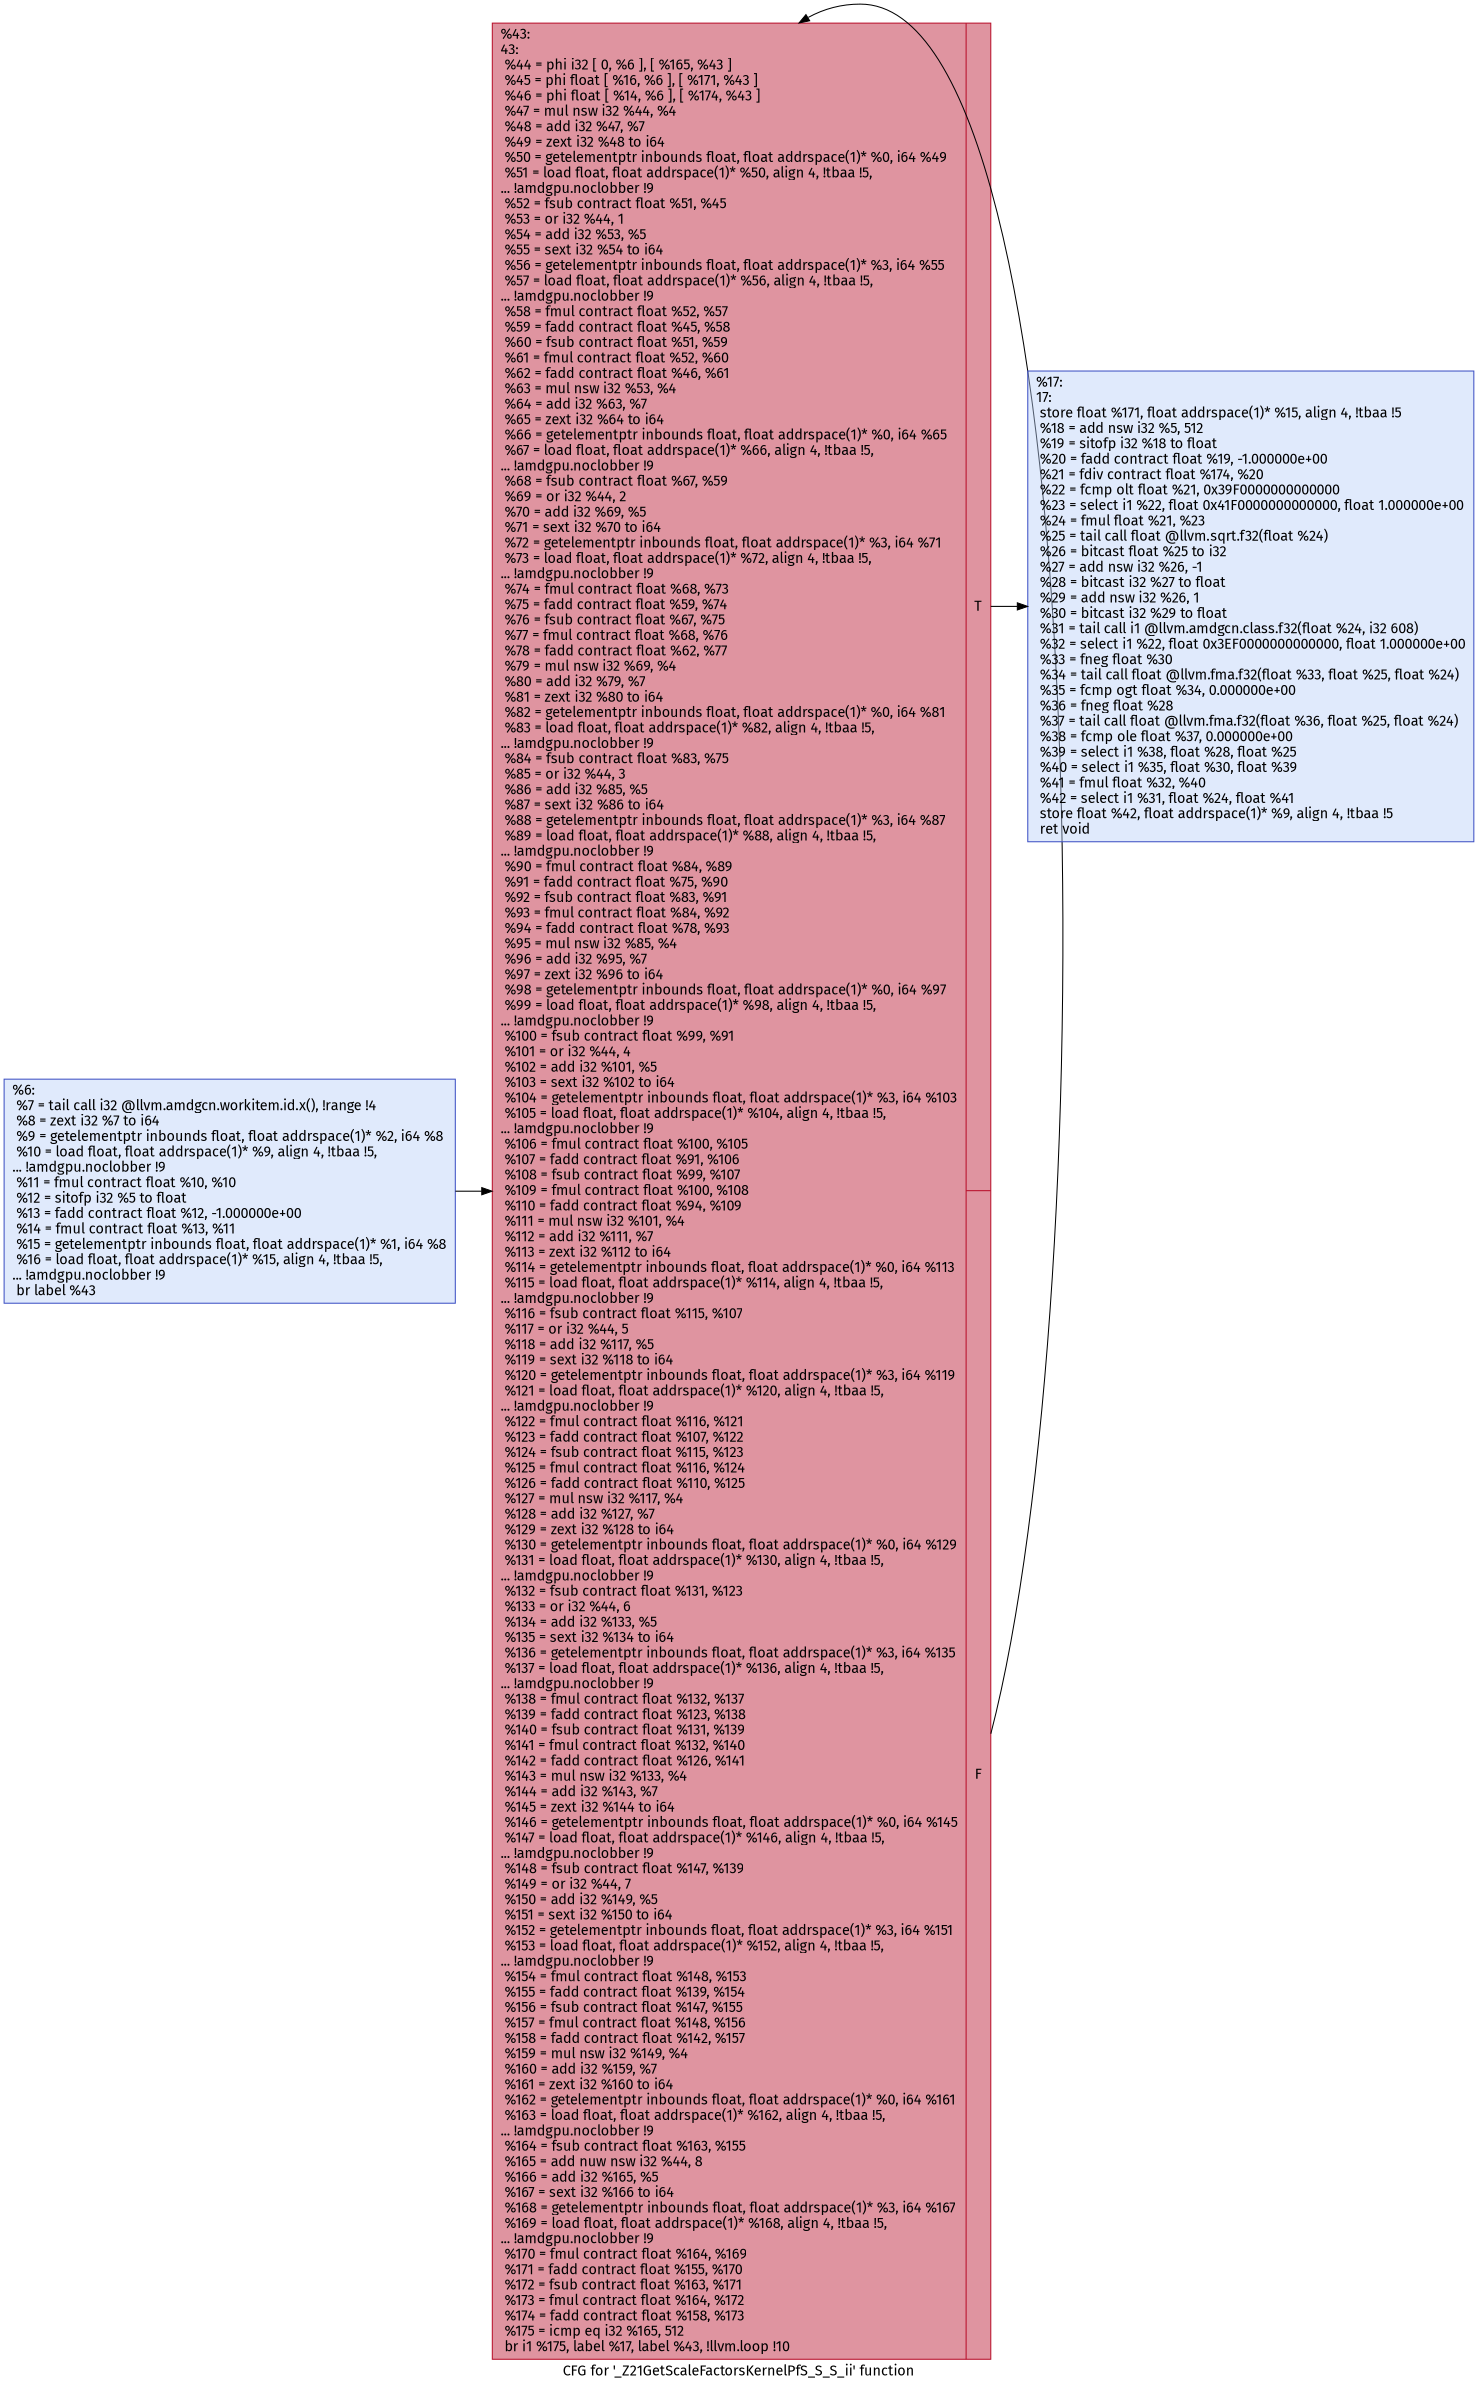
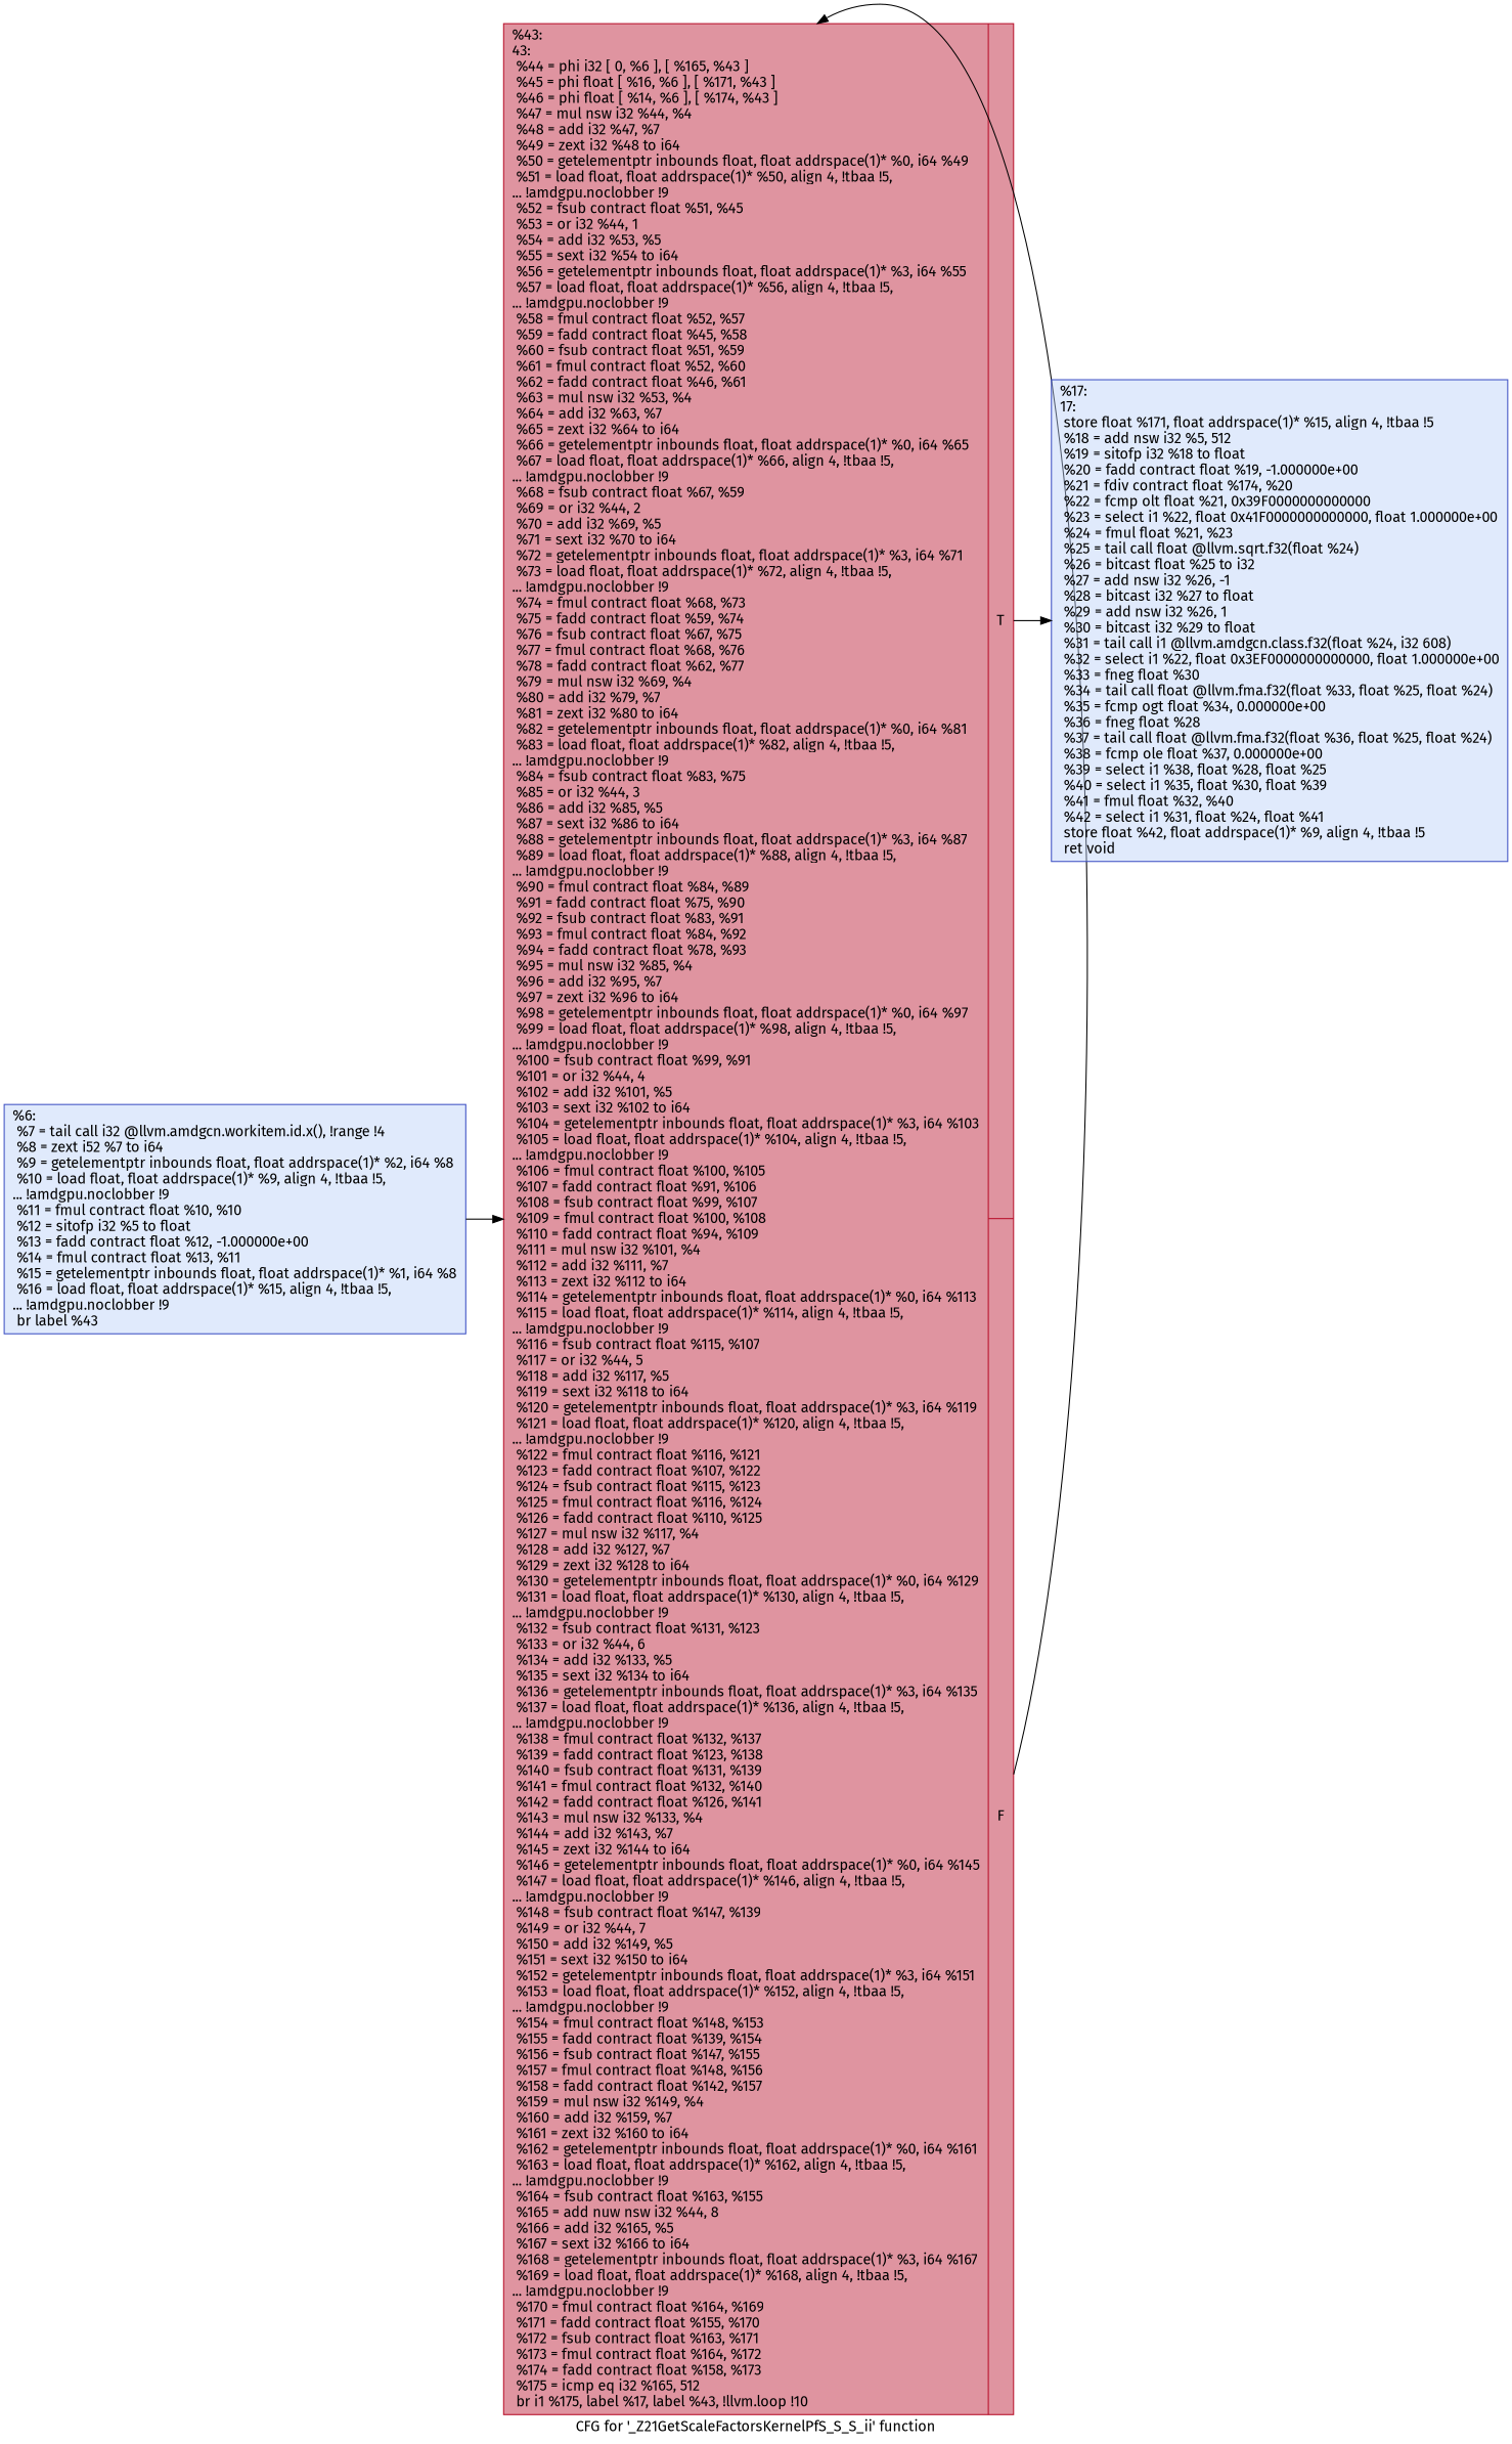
  digraph {
    label="CFG for '_Z21GetScaleFactorsKernelPfS_S_S_ii' function"
    rankdir=LR
    fontname="Fira Sans"
    node [color="#3d50c3ff" fillcolor="#b9d0f970" shape=record style=filled fontname="Fira Sans"]
    edge [fontname="Fira Sans"]
-   n1 [label="{%6:\l  %7 = tail call i32 @llvm.amdgcn.workitem.id.x(), !range !4\l  %8 = zext i32 %7 to i64\l  %9 = getelementptr inbounds float, float addrspace(1)* %2, i64 %8\l  %10 = load float, float addrspace(1)* %9, align 4, !tbaa !5,\l... !amdgpu.noclobber !9\l  %11 = fmul contract float %10, %10\l  %12 = sitofp i32 %5 to float\l  %13 = fadd contract float %12, -1.000000e+00\l  %14 = fmul contract float %13, %11\l  %15 = getelementptr inbounds float, float addrspace(1)* %1, i64 %8\l  %16 = load float, float addrspace(1)* %15, align 4, !tbaa !5,\l... !amdgpu.noclobber !9\l  br label %43\l}"]
+   n1 [label="{%6:\l  %7 = tail call i32 @llvm.amdgcn.workitem.id.x(), !range !4\l  %8 = zext i52 %7 to i64\l  %9 = getelementptr inbounds float, float addrspace(1)* %2, i64 %8\l  %10 = load float, float addrspace(1)* %9, align 4, !tbaa !5,\l... !amdgpu.noclobber !9\l  %11 = fmul contract float %10, %10\l  %12 = sitofp i32 %5 to float\l  %13 = fadd contract float %12, -1.000000e+00\l  %14 = fmul contract float %13, %11\l  %15 = getelementptr inbounds float, float addrspace(1)* %1, i64 %8\l  %16 = load float, float addrspace(1)* %15, align 4, !tbaa !5,\l... !amdgpu.noclobber !9\l  br label %43\l}"]
    n2 [color="#b70d28ff" fillcolor="#b70d2870" label="{%43:\l43:                                               \l  %44 = phi i32 [ 0, %6 ], [ %165, %43 ]\l  %45 = phi float [ %16, %6 ], [ %171, %43 ]\l  %46 = phi float [ %14, %6 ], [ %174, %43 ]\l  %47 = mul nsw i32 %44, %4\l  %48 = add i32 %47, %7\l  %49 = zext i32 %48 to i64\l  %50 = getelementptr inbounds float, float addrspace(1)* %0, i64 %49\l  %51 = load float, float addrspace(1)* %50, align 4, !tbaa !5,\l... !amdgpu.noclobber !9\l  %52 = fsub contract float %51, %45\l  %53 = or i32 %44, 1\l  %54 = add i32 %53, %5\l  %55 = sext i32 %54 to i64\l  %56 = getelementptr inbounds float, float addrspace(1)* %3, i64 %55\l  %57 = load float, float addrspace(1)* %56, align 4, !tbaa !5,\l... !amdgpu.noclobber !9\l  %58 = fmul contract float %52, %57\l  %59 = fadd contract float %45, %58\l  %60 = fsub contract float %51, %59\l  %61 = fmul contract float %52, %60\l  %62 = fadd contract float %46, %61\l  %63 = mul nsw i32 %53, %4\l  %64 = add i32 %63, %7\l  %65 = zext i32 %64 to i64\l  %66 = getelementptr inbounds float, float addrspace(1)* %0, i64 %65\l  %67 = load float, float addrspace(1)* %66, align 4, !tbaa !5,\l... !amdgpu.noclobber !9\l  %68 = fsub contract float %67, %59\l  %69 = or i32 %44, 2\l  %70 = add i32 %69, %5\l  %71 = sext i32 %70 to i64\l  %72 = getelementptr inbounds float, float addrspace(1)* %3, i64 %71\l  %73 = load float, float addrspace(1)* %72, align 4, !tbaa !5,\l... !amdgpu.noclobber !9\l  %74 = fmul contract float %68, %73\l  %75 = fadd contract float %59, %74\l  %76 = fsub contract float %67, %75\l  %77 = fmul contract float %68, %76\l  %78 = fadd contract float %62, %77\l  %79 = mul nsw i32 %69, %4\l  %80 = add i32 %79, %7\l  %81 = zext i32 %80 to i64\l  %82 = getelementptr inbounds float, float addrspace(1)* %0, i64 %81\l  %83 = load float, float addrspace(1)* %82, align 4, !tbaa !5,\l... !amdgpu.noclobber !9\l  %84 = fsub contract float %83, %75\l  %85 = or i32 %44, 3\l  %86 = add i32 %85, %5\l  %87 = sext i32 %86 to i64\l  %88 = getelementptr inbounds float, float addrspace(1)* %3, i64 %87\l  %89 = load float, float addrspace(1)* %88, align 4, !tbaa !5,\l... !amdgpu.noclobber !9\l  %90 = fmul contract float %84, %89\l  %91 = fadd contract float %75, %90\l  %92 = fsub contract float %83, %91\l  %93 = fmul contract float %84, %92\l  %94 = fadd contract float %78, %93\l  %95 = mul nsw i32 %85, %4\l  %96 = add i32 %95, %7\l  %97 = zext i32 %96 to i64\l  %98 = getelementptr inbounds float, float addrspace(1)* %0, i64 %97\l  %99 = load float, float addrspace(1)* %98, align 4, !tbaa !5,\l... !amdgpu.noclobber !9\l  %100 = fsub contract float %99, %91\l  %101 = or i32 %44, 4\l  %102 = add i32 %101, %5\l  %103 = sext i32 %102 to i64\l  %104 = getelementptr inbounds float, float addrspace(1)* %3, i64 %103\l  %105 = load float, float addrspace(1)* %104, align 4, !tbaa !5,\l... !amdgpu.noclobber !9\l  %106 = fmul contract float %100, %105\l  %107 = fadd contract float %91, %106\l  %108 = fsub contract float %99, %107\l  %109 = fmul contract float %100, %108\l  %110 = fadd contract float %94, %109\l  %111 = mul nsw i32 %101, %4\l  %112 = add i32 %111, %7\l  %113 = zext i32 %112 to i64\l  %114 = getelementptr inbounds float, float addrspace(1)* %0, i64 %113\l  %115 = load float, float addrspace(1)* %114, align 4, !tbaa !5,\l... !amdgpu.noclobber !9\l  %116 = fsub contract float %115, %107\l  %117 = or i32 %44, 5\l  %118 = add i32 %117, %5\l  %119 = sext i32 %118 to i64\l  %120 = getelementptr inbounds float, float addrspace(1)* %3, i64 %119\l  %121 = load float, float addrspace(1)* %120, align 4, !tbaa !5,\l... !amdgpu.noclobber !9\l  %122 = fmul contract float %116, %121\l  %123 = fadd contract float %107, %122\l  %124 = fsub contract float %115, %123\l  %125 = fmul contract float %116, %124\l  %126 = fadd contract float %110, %125\l  %127 = mul nsw i32 %117, %4\l  %128 = add i32 %127, %7\l  %129 = zext i32 %128 to i64\l  %130 = getelementptr inbounds float, float addrspace(1)* %0, i64 %129\l  %131 = load float, float addrspace(1)* %130, align 4, !tbaa !5,\l... !amdgpu.noclobber !9\l  %132 = fsub contract float %131, %123\l  %133 = or i32 %44, 6\l  %134 = add i32 %133, %5\l  %135 = sext i32 %134 to i64\l  %136 = getelementptr inbounds float, float addrspace(1)* %3, i64 %135\l  %137 = load float, float addrspace(1)* %136, align 4, !tbaa !5,\l... !amdgpu.noclobber !9\l  %138 = fmul contract float %132, %137\l  %139 = fadd contract float %123, %138\l  %140 = fsub contract float %131, %139\l  %141 = fmul contract float %132, %140\l  %142 = fadd contract float %126, %141\l  %143 = mul nsw i32 %133, %4\l  %144 = add i32 %143, %7\l  %145 = zext i32 %144 to i64\l  %146 = getelementptr inbounds float, float addrspace(1)* %0, i64 %145\l  %147 = load float, float addrspace(1)* %146, align 4, !tbaa !5,\l... !amdgpu.noclobber !9\l  %148 = fsub contract float %147, %139\l  %149 = or i32 %44, 7\l  %150 = add i32 %149, %5\l  %151 = sext i32 %150 to i64\l  %152 = getelementptr inbounds float, float addrspace(1)* %3, i64 %151\l  %153 = load float, float addrspace(1)* %152, align 4, !tbaa !5,\l... !amdgpu.noclobber !9\l  %154 = fmul contract float %148, %153\l  %155 = fadd contract float %139, %154\l  %156 = fsub contract float %147, %155\l  %157 = fmul contract float %148, %156\l  %158 = fadd contract float %142, %157\l  %159 = mul nsw i32 %149, %4\l  %160 = add i32 %159, %7\l  %161 = zext i32 %160 to i64\l  %162 = getelementptr inbounds float, float addrspace(1)* %0, i64 %161\l  %163 = load float, float addrspace(1)* %162, align 4, !tbaa !5,\l... !amdgpu.noclobber !9\l  %164 = fsub contract float %163, %155\l  %165 = add nuw nsw i32 %44, 8\l  %166 = add i32 %165, %5\l  %167 = sext i32 %166 to i64\l  %168 = getelementptr inbounds float, float addrspace(1)* %3, i64 %167\l  %169 = load float, float addrspace(1)* %168, align 4, !tbaa !5,\l... !amdgpu.noclobber !9\l  %170 = fmul contract float %164, %169\l  %171 = fadd contract float %155, %170\l  %172 = fsub contract float %163, %171\l  %173 = fmul contract float %164, %172\l  %174 = fadd contract float %158, %173\l  %175 = icmp eq i32 %165, 512\l  br i1 %175, label %17, label %43, !llvm.loop !10\l|{<s0>T|<s1>F}}"]
    n3 [label="{%17:\l17:                                               \l  store float %171, float addrspace(1)* %15, align 4, !tbaa !5\l  %18 = add nsw i32 %5, 512\l  %19 = sitofp i32 %18 to float\l  %20 = fadd contract float %19, -1.000000e+00\l  %21 = fdiv contract float %174, %20\l  %22 = fcmp olt float %21, 0x39F0000000000000\l  %23 = select i1 %22, float 0x41F0000000000000, float 1.000000e+00\l  %24 = fmul float %21, %23\l  %25 = tail call float @llvm.sqrt.f32(float %24)\l  %26 = bitcast float %25 to i32\l  %27 = add nsw i32 %26, -1\l  %28 = bitcast i32 %27 to float\l  %29 = add nsw i32 %26, 1\l  %30 = bitcast i32 %29 to float\l  %31 = tail call i1 @llvm.amdgcn.class.f32(float %24, i32 608)\l  %32 = select i1 %22, float 0x3EF0000000000000, float 1.000000e+00\l  %33 = fneg float %30\l  %34 = tail call float @llvm.fma.f32(float %33, float %25, float %24)\l  %35 = fcmp ogt float %34, 0.000000e+00\l  %36 = fneg float %28\l  %37 = tail call float @llvm.fma.f32(float %36, float %25, float %24)\l  %38 = fcmp ole float %37, 0.000000e+00\l  %39 = select i1 %38, float %28, float %25\l  %40 = select i1 %35, float %30, float %39\l  %41 = fmul float %32, %40\l  %42 = select i1 %31, float %24, float %41\l  store float %42, float addrspace(1)* %9, align 4, !tbaa !5\l  ret void\l}"]
    n1 -> n2
    n2 -> n2 [tailport=s1]
    n2 -> n3 [tailport=s0]
  }
